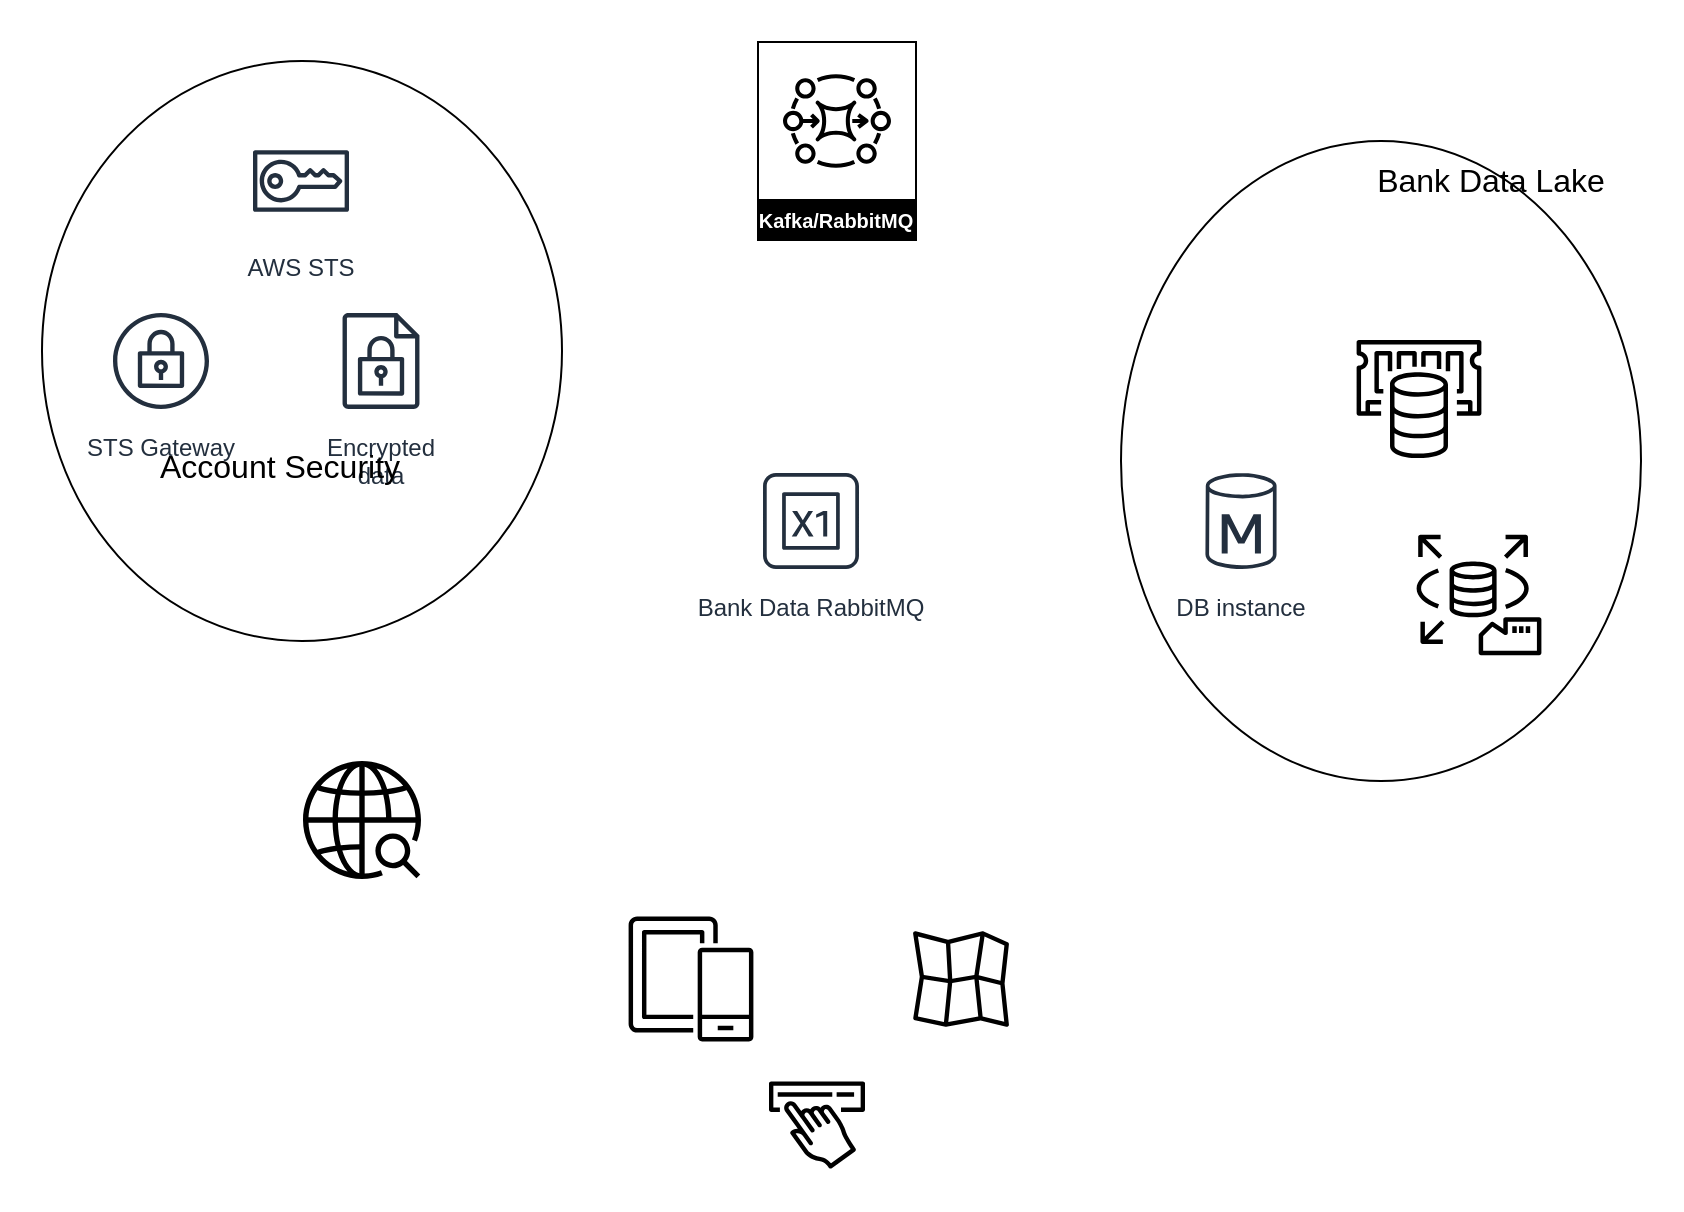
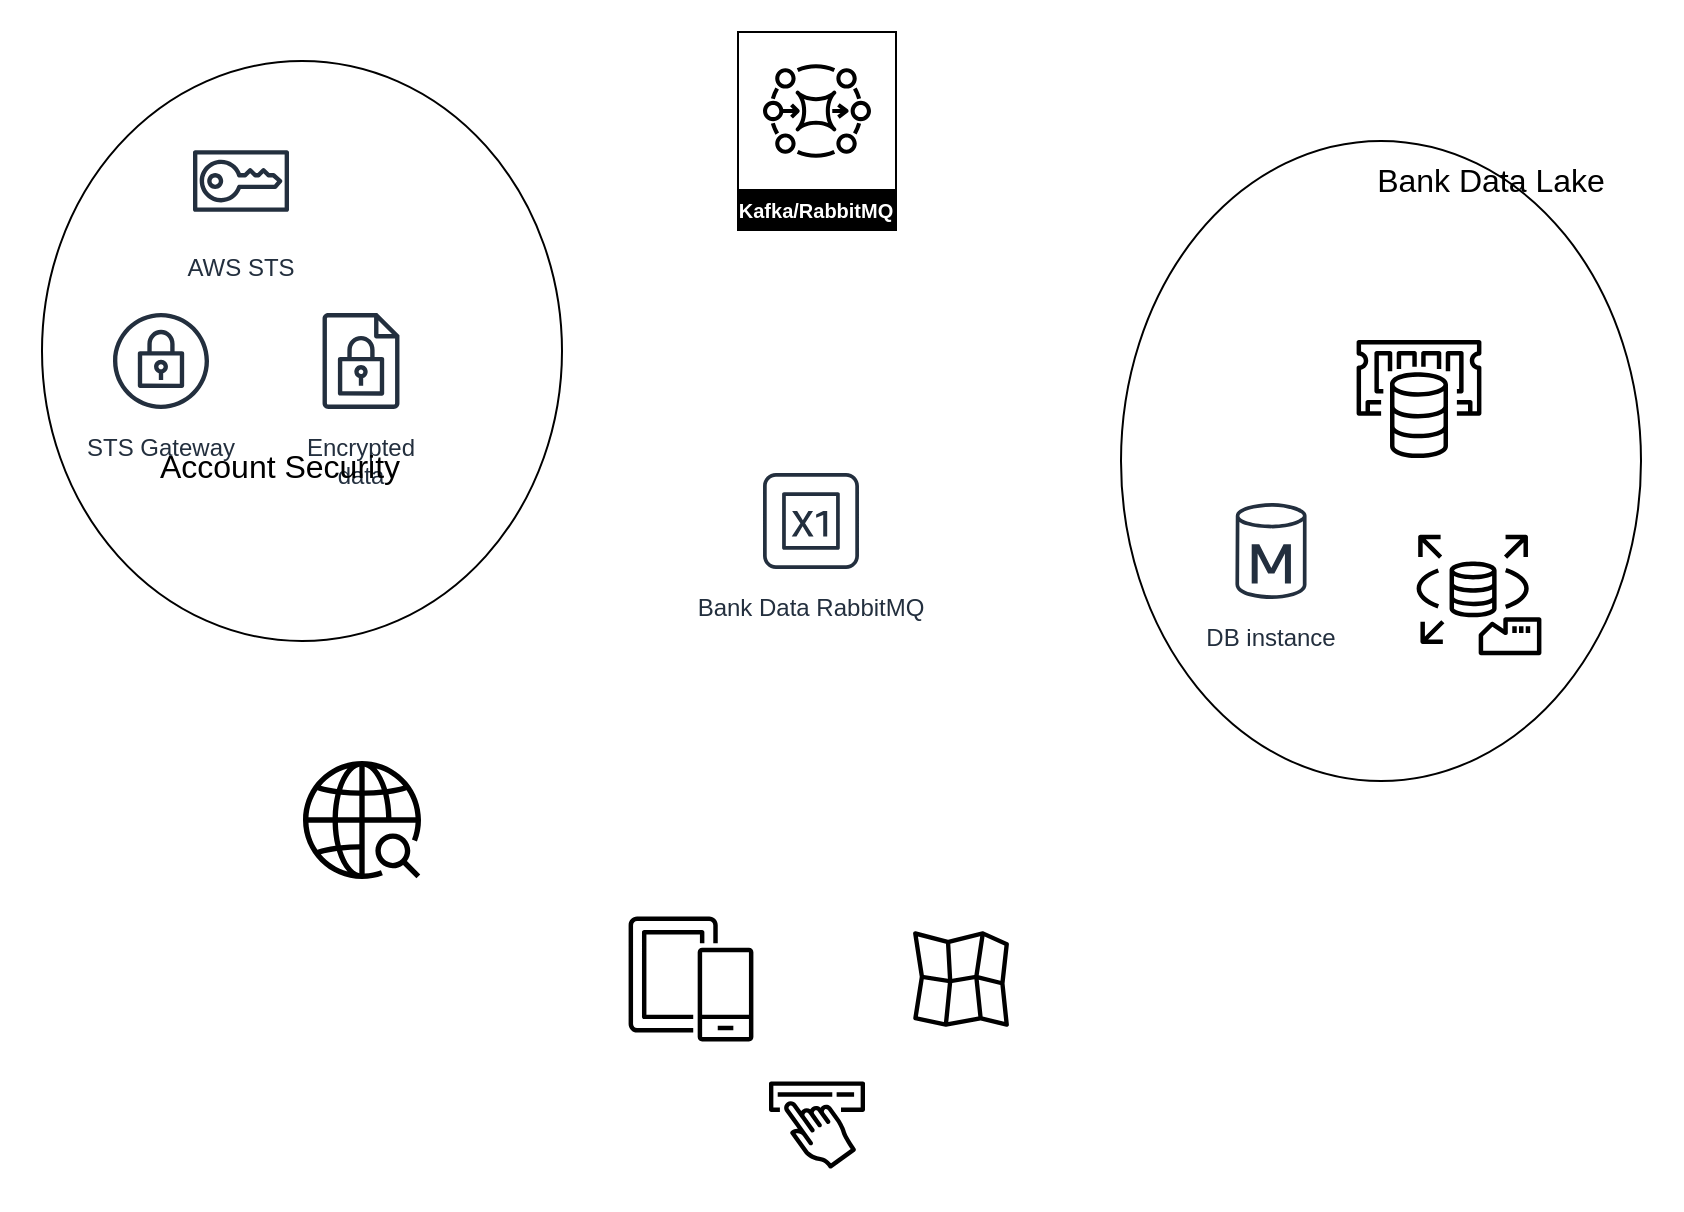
  <mxCell id="0" />
  <mxCell id="1" parent="0" />
- <mxCell id="2" value="DB instance" style="sketch=0;outlineConnect=0;fontColor=#232F3E;gradientColor=none;strokeColor=#232F3E;fillColor=#ffffff;dashed=0;verticalLabelPosition=bottom;verticalAlign=top;align=center;html=1;fontSize=12;fontStyle=0;aspect=fixed;shape=mxgraph.aws4.resourceIcon;resIcon=mxgraph.aws4.db_instance;" parent="1" vertex="1"><mxGeometry x="590" y="230" width="60" height="60" as="geometry" /></mxCell>
+ <mxCell id="2" value="DB instance" style="sketch=0;outlineConnect=0;fontColor=#232F3E;gradientColor=none;strokeColor=#232F3E;fillColor=#ffffff;dashed=0;verticalLabelPosition=bottom;verticalAlign=top;align=center;html=1;fontSize=12;fontStyle=0;aspect=fixed;shape=mxgraph.aws4.resourceIcon;resIcon=mxgraph.aws4.db_instance;" parent="1" vertex="1"><mxGeometry x="605" y="245" width="60" height="60" as="geometry" /></mxCell>
  <mxCell id="3" value="STS Gateway" style="sketch=0;outlineConnect=0;fontColor=#232F3E;gradientColor=none;strokeColor=#232F3E;fillColor=#ffffff;dashed=0;verticalLabelPosition=bottom;verticalAlign=top;align=center;html=1;fontSize=12;fontStyle=0;aspect=fixed;shape=mxgraph.aws4.resourceIcon;resIcon=mxgraph.aws4.vpn_gateway;" parent="1" vertex="1"><mxGeometry x="50" y="150" width="60" height="60" as="geometry" /></mxCell>
- <mxCell id="4" value="AWS STS" style="sketch=0;outlineConnect=0;fontColor=#232F3E;gradientColor=none;strokeColor=#232F3E;fillColor=#ffffff;dashed=0;verticalLabelPosition=bottom;verticalAlign=top;align=center;html=1;fontSize=12;fontStyle=0;aspect=fixed;shape=mxgraph.aws4.resourceIcon;resIcon=mxgraph.aws4.sts;" parent="1" vertex="1"><mxGeometry x="120" y="60" width="60" height="60" as="geometry" /></mxCell>
- <mxCell id="5" value="Encrypted&#10;data" style="sketch=0;outlineConnect=0;fontColor=#232F3E;gradientColor=none;strokeColor=#232F3E;fillColor=#ffffff;dashed=0;verticalLabelPosition=bottom;verticalAlign=top;align=center;html=1;fontSize=12;fontStyle=0;aspect=fixed;shape=mxgraph.aws4.resourceIcon;resIcon=mxgraph.aws4.encrypted_data;" parent="1" vertex="1"><mxGeometry x="160" y="150" width="60" height="60" as="geometry" /></mxCell>
+ <mxCell id="4" value="AWS STS" style="sketch=0;outlineConnect=0;fontColor=#232F3E;gradientColor=none;strokeColor=#232F3E;fillColor=#ffffff;dashed=0;verticalLabelPosition=bottom;verticalAlign=top;align=center;html=1;fontSize=12;fontStyle=0;aspect=fixed;shape=mxgraph.aws4.resourceIcon;resIcon=mxgraph.aws4.sts;" parent="1" vertex="1"><mxGeometry x="90" y="60" width="60" height="60" as="geometry" /></mxCell>
+ <mxCell id="5" value="Encrypted&#10;data" style="sketch=0;outlineConnect=0;fontColor=#232F3E;gradientColor=none;strokeColor=#232F3E;fillColor=#ffffff;dashed=0;verticalLabelPosition=bottom;verticalAlign=top;align=center;html=1;fontSize=12;fontStyle=0;aspect=fixed;shape=mxgraph.aws4.resourceIcon;resIcon=mxgraph.aws4.encrypted_data;" parent="1" vertex="1"><mxGeometry x="150" y="150" width="60" height="60" as="geometry" /></mxCell>
  <mxCell id="6" value="" style="sketch=0;outlineConnect=0;fontColor=#232F3E;gradientColor=none;fillColor=#000000;strokeColor=none;dashed=0;verticalLabelPosition=bottom;verticalAlign=top;align=center;html=1;fontSize=12;fontStyle=0;aspect=fixed;pointerEvents=1;shape=mxgraph.aws4.sagemaker_geospatial_ml;" parent="1" vertex="1"><mxGeometry x="151" y="380" width="59" height="59" as="geometry" /></mxCell>
  <mxCell id="7" value="" style="sketch=0;points=[[0,0,0],[0.25,0,0],[0.5,0,0],[0.75,0,0],[1,0,0],[0,1,0],[0.25,1,0],[0.5,1,0],[0.75,1,0],[1,1,0],[0,0.25,0],[0,0.5,0],[0,0.75,0],[1,0.25,0],[1,0.5,0],[1,0.75,0]];outlineConnect=0;fontColor=#232F3E;gradientColor=#4D72F3;gradientDirection=north;fillColor=none;strokeColor=#000000;dashed=0;verticalLabelPosition=bottom;verticalAlign=top;align=center;html=1;fontSize=12;fontStyle=0;aspect=fixed;shape=mxgraph.aws4.resourceIcon;resIcon=mxgraph.aws4.rds_on_vmware;" parent="1" vertex="1"><mxGeometry x="700" y="258" width="78" height="78" as="geometry" /></mxCell>
  <mxCell id="8" value="" style="sketch=0;points=[[0,0,0],[0.25,0,0],[0.5,0,0],[0.75,0,0],[1,0,0],[0,1,0],[0.25,1,0],[0.5,1,0],[0.75,1,0],[1,1,0],[0,0.25,0],[0,0.5,0],[0,0.75,0],[1,0.25,0],[1,0.5,0],[1,0.75,0]];outlineConnect=0;fontColor=#232F3E;gradientColor=#4D72F3;gradientDirection=north;fillColor=none;strokeColor=#000000;dashed=0;verticalLabelPosition=bottom;verticalAlign=top;align=center;html=1;fontSize=12;fontStyle=0;aspect=fixed;shape=mxgraph.aws4.resourceIcon;resIcon=mxgraph.aws4.elasticache;" parent="1" vertex="1"><mxGeometry x="670" y="160" width="78" height="78" as="geometry" /></mxCell>
  <mxCell id="9" value="" style="sketch=0;outlineConnect=0;fontColor=#232F3E;gradientColor=none;fillColor=#000000;strokeColor=none;dashed=0;verticalLabelPosition=bottom;verticalAlign=top;align=center;html=1;fontSize=12;fontStyle=0;aspect=fixed;shape=mxgraph.aws4.amplify_aws_amplify_studio;" parent="1" vertex="1"><mxGeometry x="384" y="540" width="48" height="44" as="geometry" /></mxCell>
  <mxCell id="10" value="" style="sketch=0;outlineConnect=0;fontColor=#232F3E;gradientColor=none;fillColor=#000000;strokeColor=none;dashed=0;verticalLabelPosition=bottom;verticalAlign=top;align=center;html=1;fontSize=12;fontStyle=0;aspect=fixed;shape=mxgraph.aws4.location_service_map;" parent="1" vertex="1"><mxGeometry x="456" y="465" width="48" height="48" as="geometry" /></mxCell>
  <mxCell id="11" value="" style="sketch=0;points=[[0,0,0],[0.25,0,0],[0.5,0,0],[0.75,0,0],[1,0,0],[0,1,0],[0.25,1,0],[0.5,1,0],[0.75,1,0],[1,1,0],[0,0.25,0],[0,0.5,0],[0,0.75,0],[1,0.25,0],[1,0.5,0],[1,0.75,0]];outlineConnect=0;fontColor=#232F3E;gradientColor=#F54749;gradientDirection=north;fillColor=none;strokeColor=#000000;dashed=0;verticalLabelPosition=bottom;verticalAlign=top;align=center;html=1;fontSize=12;fontStyle=0;aspect=fixed;shape=mxgraph.aws4.resourceIcon;resIcon=mxgraph.aws4.mobile;" parent="1" vertex="1"><mxGeometry x="306" y="450" width="78" height="78" as="geometry" /></mxCell>
  <mxCell id="12" value="Bank Data RabbitMQ" style="sketch=0;outlineConnect=0;fontColor=#232F3E;gradientColor=none;strokeColor=#232F3E;fillColor=#ffffff;dashed=0;verticalLabelPosition=bottom;verticalAlign=top;align=center;html=1;fontSize=12;fontStyle=0;aspect=fixed;shape=mxgraph.aws4.resourceIcon;resIcon=mxgraph.aws4.x1_instance;" parent="1" vertex="1"><mxGeometry x="375" y="230" width="60" height="60" as="geometry" /></mxCell>
- <mxCell id="13" value="&lt;font color=&quot;#ffffff&quot;&gt;Kafka/RabbitMQ&lt;/font&gt;" style="sketch=0;outlineConnect=0;fontColor=#232F3E;gradientColor=none;strokeColor=#000000;fillColor=none;dashed=0;verticalLabelPosition=middle;verticalAlign=bottom;align=center;html=1;whiteSpace=wrap;fontSize=10;fontStyle=1;spacing=3;shape=mxgraph.aws4.productIcon;prIcon=mxgraph.aws4.mq;" parent="1" vertex="1"><mxGeometry x="378" y="20" width="80" height="100" as="geometry" /></mxCell>
+ <mxCell id="13" value="&lt;font color=&quot;#ffffff&quot;&gt;Kafka/RabbitMQ&lt;/font&gt;" style="sketch=0;outlineConnect=0;fontColor=#232F3E;gradientColor=none;strokeColor=#000000;fillColor=none;dashed=0;verticalLabelPosition=middle;verticalAlign=bottom;align=center;html=1;whiteSpace=wrap;fontSize=10;fontStyle=1;spacing=3;shape=mxgraph.aws4.productIcon;prIcon=mxgraph.aws4.mq;" parent="1" vertex="1"><mxGeometry x="368" y="15" width="80" height="100" as="geometry" /></mxCell>
  <mxCell id="14" value="&lt;font style=&quot;font-size: 16px;&quot;&gt;Bank Data Lake&lt;/font&gt;" style="text;html=1;strokeColor=none;fillColor=none;align=center;verticalAlign=middle;whiteSpace=wrap;rounded=0;" vertex="1" parent="1"><mxGeometry x="678.75" y="75" width="132.5" height="30" as="geometry" /></mxCell>
  <mxCell id="15" value="" style="ellipse;whiteSpace=wrap;html=1;fillColor=none;" vertex="1" parent="1"><mxGeometry x="560" y="70" width="260" height="320" as="geometry" /></mxCell>
  <mxCell id="16" value="" style="ellipse;whiteSpace=wrap;html=1;fillColor=none;" vertex="1" parent="1"><mxGeometry x="20.5" y="30" width="260" height="290" as="geometry" /></mxCell>
  <mxCell id="17" value="Account Security" style="text;html=1;strokeColor=none;fillColor=none;align=center;verticalAlign=middle;whiteSpace=wrap;rounded=0;fontSize=16;" vertex="1" parent="1"><mxGeometry x="70" y="218" width="140" height="30" as="geometry" /></mxCell>
